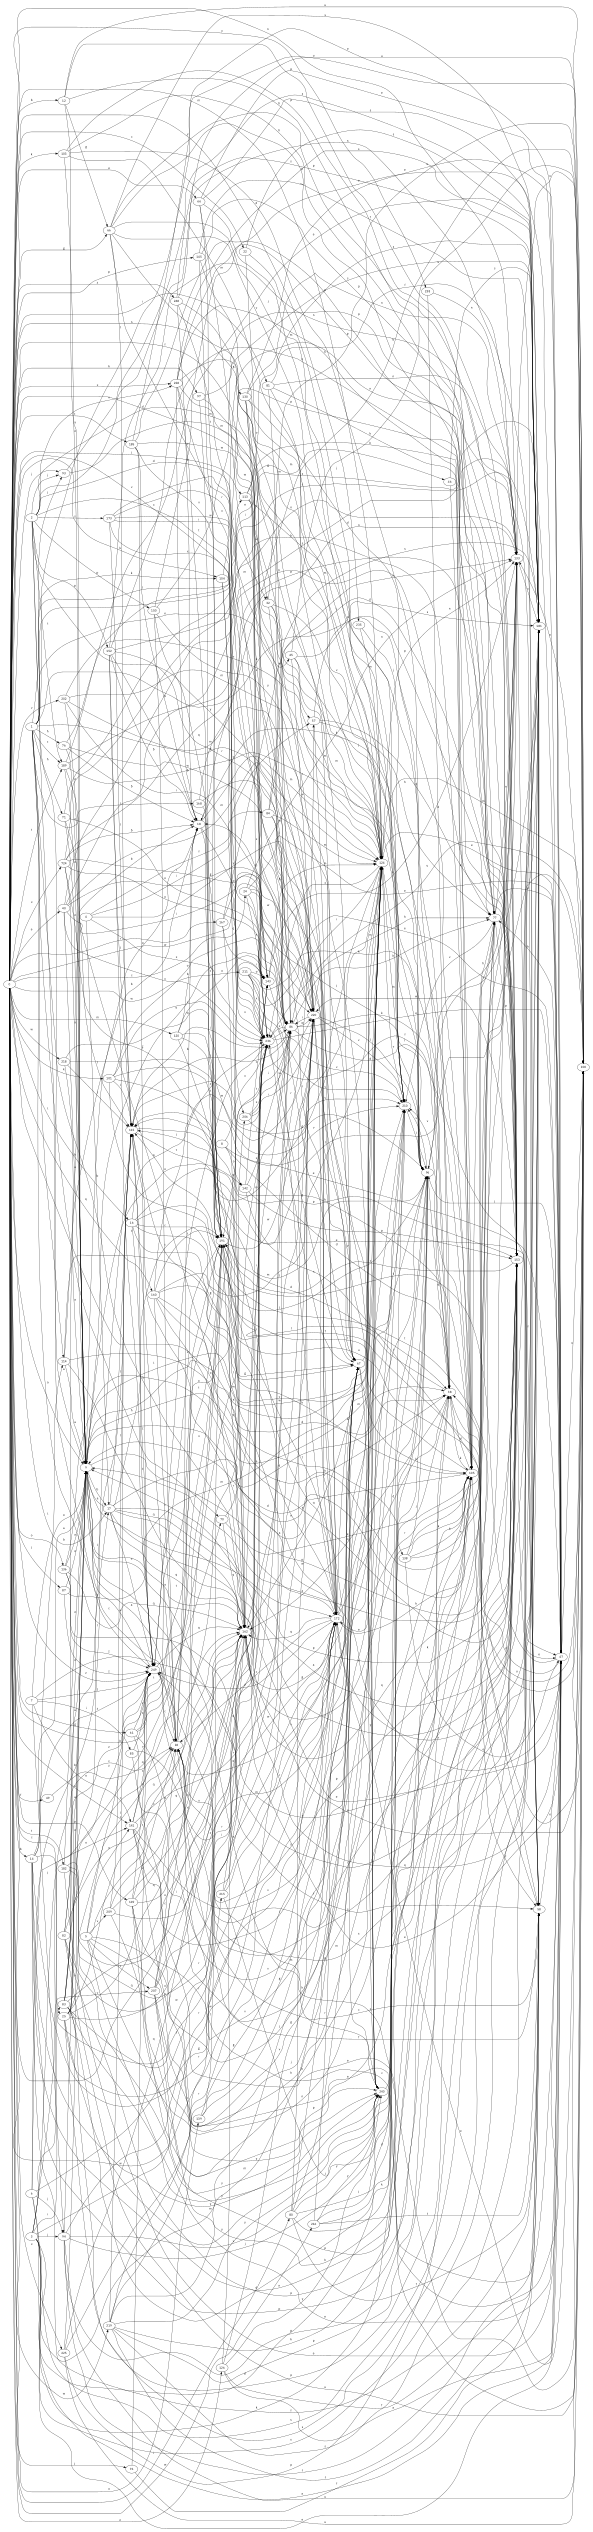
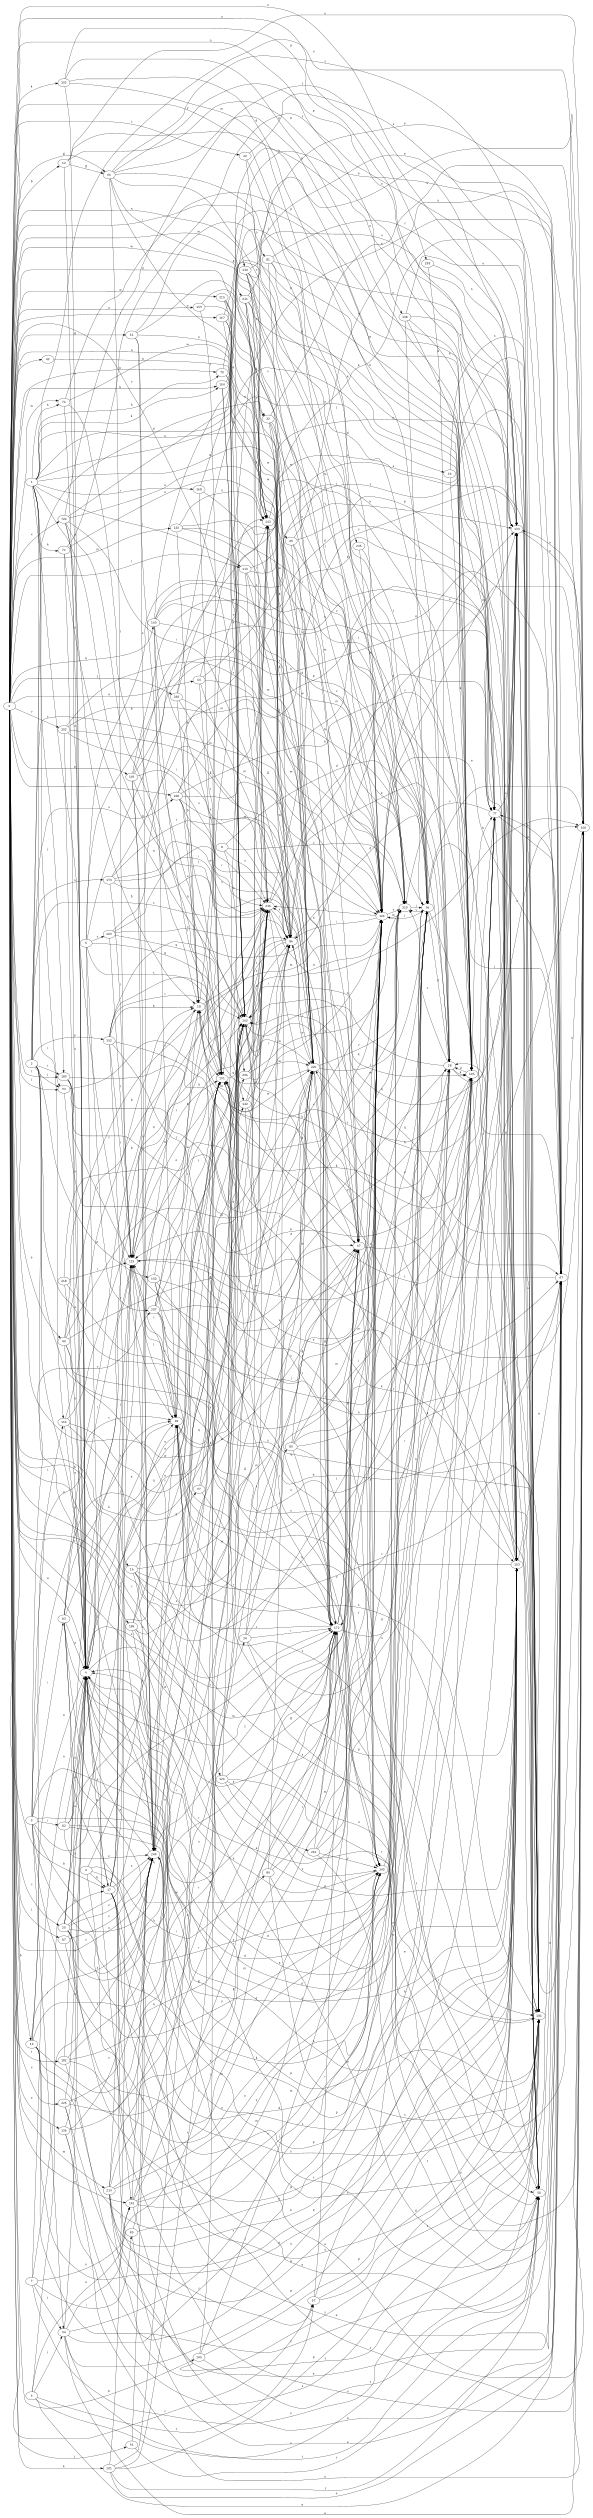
  strict digraph {
    fontname="IBM Plex Sans"
    rankdir=LR
    node [fontname="IBM Plex Sans"]
    edge [fontname="IBM Plex Sans"]
    0
    9
    12
    14
    16
    17
    22
    24
    25
    32
    40
    44
    49
    57
    61
    66
    70
    80
    81
    87
    91
    93
    97
    101
    103
    104
    113
    120
    124
    126
    130
    133
    136
    138
    139
    141
    145
    149
    160
    162
    167
    182
    185
    189
    202
    206
    211
    215
    216
    218
    219
    220
    n53 [label=724]
    225
    228
    235
    238
    248
    249
    38
    172
    142
    58
    143
    153
    200
    77
    114
    240
    67
    105
    96
    181
    47
    191
    115
    n77 [label=236]
    28
    210
    86
    18
    1
    45
    46
    71
    76
    168
    2
    150
    152
    173
    3
    82
    83
    94
    207
    4
    84
    5
    209
    6
    7
    85
    8
    0 -> 9 [label=a]
    0 -> 12 [label=b]
    0 -> 14 [label=b]
    0 -> 16 [label=b]
    0 -> 17 [label=b]
    0 -> 22 [label=c]
    0 -> 24 [label=c]
    0 -> 25 [label=c]
    0 -> 32 [label=d]
    0 -> 40 [label=e]
    0 -> 44 [label=e]
    0 -> 49 [label=f]
    0 -> 57 [label=f]
    0 -> 61 [label=g]
    0 -> 66 [label=g]
    0 -> 70 [label=h]
    0 -> 80 [label=i]
    0 -> 81 [label=i]
    0 -> 87 [label=j]
    0 -> 91 [label=j]
    0 -> 93 [label=j]
    0 -> 97 [label=k]
    0 -> 101 [label=k]
    0 -> 103 [label=k]
    0 -> 104 [label=k]
    0 -> 113 [label=l]
    0 -> 120 [label=m]
    0 -> 124 [label=m]
    0 -> 126 [label=n]
    0 -> 130 [label=n]
    0 -> 133 [label=n]
    0 -> 136 [label=o]
    0 -> 138 [label=o]
    0 -> 139 [label=o]
    0 -> 141 [label=o]
    0 -> 145 [label=p]
    0 -> 149 [label=p]
    0 -> 160 [label=q]
    0 -> 162 [label=q]
    0 -> 167 [label=r]
    0 -> 182 [label=t]
    0 -> 185 [label=t]
    0 -> 189 [label=t]
    0 -> 202 [label=v]
    0 -> 206 [label=v]
    0 -> 211 [label=w]
    0 -> 215 [label=w]
    0 -> 216 [label=w]
-   0 -> 218 [label=w]
+   0 -> 76 [label=w]
    0 -> 219 [label=w]
    0 -> 220 [label=w]
    0 -> n53 [label=x]
    0 -> 225 [label=x]
    0 -> 228 [label=x]
    0 -> 235 [label=y]
    0 -> 238 [label=y]
    0 -> 248 [label=z]
    0 -> 249 [label=z]
    9 -> 17 [label=b]
    9 -> 124 [label=m]
    9 -> 38 [label=d]
    9 -> 172 [label=r]
    9 -> 142 [label=o]
    9 -> 58 [label=f]
    9 -> 143 [label=o]
    9 -> 153 [label=p]
    12 -> 9 [label=a]
    12 -> 66 [label=g]
    12 -> 153 [label=p]
    12 -> 200 [label=u]
    12 -> 77 [label=h]
    14 -> 9 [label=a]
    14 -> 133 [label=n]
    14 -> 220 [label=w]
    14 -> 249 [label=z]
    14 -> 58 [label=f]
    14 -> 153 [label=p]
    14 -> 114 [label=l]
    14 -> 240 [label=y]
    14 -> 67 [label=g]
    16 -> 124 [label=m]
    16 -> 220 [label=w]
    16 -> 249 [label=z]
    16 -> 200 [label=u]
    16 -> 67 [label=g]
    16 -> 105 [label=k]
    16 -> 96 [label=j]
    17 -> 9 [label=a]
    17 -> 162 [label=q]
    17 -> 249 [label=z]
    17 -> 38 [label=d]
    17 -> 153 [label=p]
    17 -> 200 [label=u]
    17 -> 181 [label=s]
    17 -> 47 [label=e]
    17 -> 191 [label=t]
    17 -> 115 [label=l]
    22 -> 143 [label=o]
    22 -> 96 [label=j]
    22 -> 181 [label=s]
    24 -> 133 [label=n]
    24 -> 172 [label=r]
    24 -> 67 [label=g]
    24 -> 96 [label=j]
    24 -> 47 [label=e]
    24 -> n77 [label=x]
    25 -> 9 [label=a]
    25 -> 162 [label=q]
    25 -> 249 [label=z]
    25 -> 172 [label=r]
    25 -> 143 [label=o]
    25 -> 153 [label=p]
    25 -> 240 [label=y]
    25 -> 191 [label=t]
    25 -> 115 [label=l]
    25 -> 28 [label=c]
    32 -> 124 [label=m]
    32 -> 172 [label=r]
    32 -> 200 [label=u]
    32 -> 210 [label=v]
    32 -> 86 [label=i]
    40 -> 9 [label=a]
    40 -> 124 [label=m]
    40 -> 133 [label=n]
    40 -> 67 [label=g]
    40 -> 181 [label=s]
    40 -> n77 [label=x]
    40 -> 86 [label=i]
    44 -> 124 [label=m]
    44 -> 181 [label=s]
    44 -> 47 [label=e]
    44 -> 191 [label=t]
    44 -> 86 [label=i]
    49 -> 162 [label=q]
    57 -> 172 [label=r]
    57 -> 153 [label=p]
    57 -> 77 [label=h]
    57 -> 181 [label=s]
    61 -> 249 [label=z]
    61 -> 143 [label=o]
    61 -> 105 [label=k]
    61 -> 191 [label=t]
    61 -> 210 [label=v]
    66 -> 143 [label=o]
    66 -> 153 [label=p]
    66 -> 77 [label=h]
    66 -> 67 [label=g]
    66 -> 96 [label=j]
    66 -> 181 [label=s]
    66 -> 115 [label=l]
    66 -> 210 [label=v]
    70 -> 162 [label=q]
    70 -> 105 [label=k]
    70 -> 86 [label=i]
    80 -> 124 [label=m]
    80 -> 220 [label=w]
    80 -> 58 [label=f]
    80 -> 240 [label=y]
    80 -> 67 [label=g]
    80 -> 105 [label=k]
    80 -> 96 [label=j]
    81 -> 124 [label=m]
    81 -> 133 [label=n]
    81 -> 58 [label=f]
    81 -> 105 [label=k]
    81 -> 86 [label=i]
    87 -> 9 [label=a]
    87 -> 124 [label=m]
    87 -> 249 [label=z]
    91 -> 249 [label=z]
    91 -> 58 [label=f]
    93 -> 124 [label=m]
    93 -> 181 [label=s]
    97 -> 220 [label=w]
    97 -> 153 [label=p]
    97 -> 191 [label=t]
    101 -> 58 [label=f]
    101 -> 143 [label=o]
    101 -> 153 [label=p]
    101 -> 47 [label=e]
    101 -> 115 [label=l]
    101 -> n77 [label=x]
    103 -> 9 [label=a]
    103 -> 124 [label=m]
    103 -> 38 [label=d]
    103 -> 153 [label=p]
    103 -> 77 [label=h]
    104 -> 133 [label=n]
    104 -> 162 [label=q]
    104 -> n77 [label=x]
    113 -> 220 [label=w]
    113 -> 38 [label=d]
    113 -> 77 [label=h]
    113 -> 181 [label=s]
    113 -> n77 [label=x]
    120 -> 172 [label=r]
    120 -> 143 [label=o]
    120 -> 105 [label=k]
    120 -> 96 [label=j]
    120 -> 18 [label=b]
    124 -> 9 [label=a]
    124 -> 133 [label=n]
    124 -> 162 [label=q]
    124 -> 96 [label=j]
    124 -> 47 [label=e]
    124 -> 115 [label=l]
    124 -> n77 [label=x]
    124 -> 210 [label=v]
    124 -> 86 [label=i]
    126 -> 162 [label=q]
    126 -> 58 [label=f]
    126 -> 240 [label=y]
    126 -> 67 [label=g]
    126 -> 47 [label=e]
    130 -> 133 [label=n]
    130 -> 220 [label=w]
    130 -> 38 [label=d]
    130 -> 143 [label=o]
    130 -> 96 [label=j]
    130 -> 47 [label=e]
    130 -> n77 [label=x]
    133 -> 162 [label=q]
    133 -> 58 [label=f]
    133 -> 200 [label=u]
    133 -> 181 [label=s]
    133 -> 115 [label=l]
    136 -> 9 [label=a]
    136 -> 133 [label=n]
    136 -> 162 [label=q]
    136 -> 249 [label=z]
    136 -> 181 [label=s]
    138 -> 133 [label=n]
    138 -> 77 [label=h]
    138 -> 105 [label=k]
    138 -> 96 [label=j]
    138 -> 47 [label=e]
    139 -> 124 [label=m]
    139 -> 67 [label=g]
    139 -> 191 [label=t]
    141 -> 249 [label=z]
    141 -> 172 [label=r]
    141 -> 240 [label=y]
    141 -> 96 [label=j]
    141 -> 47 [label=e]
    141 -> n77 [label=x]
    141 -> 210 [label=v]
    145 -> 124 [label=m]
    145 -> 58 [label=f]
    145 -> 153 [label=p]
    145 -> 191 [label=t]
    149 -> 162 [label=q]
    149 -> 249 [label=z]
    149 -> 153 [label=p]
    149 -> 105 [label=k]
    149 -> 96 [label=j]
    149 -> n77 [label=x]
    149 -> 28 [label=c]
    160 -> 124 [label=m]
    160 -> 38 [label=d]
    160 -> 77 [label=h]
    160 -> 47 [label=e]
    160 -> 191 [label=t]
    160 -> n77 [label=x]
    160 -> 28 [label=c]
    160 -> 210 [label=v]
    162 -> 9 [label=a]
    162 -> 220 [label=w]
    162 -> 67 [label=g]
    162 -> 105 [label=k]
    162 -> 47 [label=e]
    162 -> n77 [label=x]
    167 -> 162 [label=q]
    167 -> 220 [label=w]
    167 -> 153 [label=p]
    167 -> 86 [label=i]
    182 -> 9 [label=a]
    182 -> 172 [label=r]
    182 -> 240 [label=y]
    182 -> 47 [label=e]
    182 -> 86 [label=i]
    185 -> 220 [label=w]
    185 -> 249 [label=z]
    185 -> 153 [label=p]
    185 -> 47 [label=e]
    185 -> n77 [label=x]
    185 -> 18 [label=b]
    189 -> 9 [label=a]
    189 -> 77 [label=h]
    189 -> 47 [label=e]
    189 -> 115 [label=l]
    189 -> 210 [label=v]
    202 -> 9 [label=a]
    202 -> 124 [label=m]
    202 -> 67 [label=g]
    202 -> 210 [label=v]
    202 -> 86 [label=i]
    206 -> 220 [label=w]
    206 -> n77 [label=x]
    206 -> 210 [label=v]
    206 -> 86 [label=i]
    211 -> 143 [label=o]
    211 -> 67 [label=g]
    211 -> 105 [label=k]
    211 -> 47 [label=e]
    211 -> n77 [label=x]
    211 -> 210 [label=v]
    215 -> 162 [label=q]
    215 -> 220 [label=w]
    215 -> 172 [label=r]
    215 -> 96 [label=j]
    216 -> 38 [label=d]
    216 -> 172 [label=r]
    216 -> 58 [label=f]
    216 -> 240 [label=y]
    216 -> 96 [label=j]
    218 -> 9 [label=a]
    218 -> 220 [label=w]
    218 -> 47 [label=e]
    218 -> 115 [label=l]
    219 -> 124 [label=m]
    219 -> 220 [label=w]
    219 -> 58 [label=f]
    219 -> 153 [label=p]
    219 -> 240 [label=y]
    219 -> 67 [label=g]
    219 -> 105 [label=k]
    219 -> 181 [label=s]
    219 -> 115 [label=l]
    220 -> 172 [label=r]
    220 -> 77 [label=h]
    220 -> 240 [label=y]
    220 -> 96 [label=j]
    220 -> 210 [label=v]
    220 -> 86 [label=i]
    220 -> 18 [label=b]
    n53 -> 9 [label=a]
    n53 -> 58 [label=f]
    n53 -> 143 [label=o]
    n53 -> 153 [label=p]
    n53 -> 191 [label=t]
    n53 -> 86 [label=i]
    n53 -> 18 [label=b]
    225 -> 9 [label=a]
    225 -> 162 [label=q]
    225 -> 172 [label=r]
    225 -> 153 [label=p]
    225 -> 200 [label=u]
    228 -> 124 [label=m]
    228 -> 220 [label=w]
    228 -> 153 [label=p]
    228 -> 105 [label=k]
    228 -> 181 [label=s]
    228 -> 191 [label=t]
    228 -> n77 [label=x]
    228 -> 18 [label=b]
    235 -> 124 [label=m]
    235 -> 96 [label=j]
    238 -> 133 [label=n]
    238 -> 38 [label=d]
    248 -> 133 [label=n]
    248 -> 200 [label=u]
    248 -> 67 [label=g]
    248 -> 86 [label=i]
    248 -> 18 [label=b]
    249 -> 9 [label=a]
    249 -> 162 [label=q]
    249 -> 153 [label=p]
    249 -> 181 [label=s]
    249 -> 28 [label=c]
    38 -> 162 [label=q]
    38 -> 200 [label=u]
    38 -> 105 [label=k]
    38 -> 115 [label=l]
    38 -> 210 [label=v]
    172 -> 124 [label=m]
    172 -> 162 [label=q]
    172 -> 249 [label=z]
    172 -> 38 [label=d]
    172 -> 200 [label=u]
    172 -> 77 [label=h]
    172 -> 67 [label=g]
    172 -> 115 [label=l]
    172 -> 28 [label=c]
    142 -> 58 [label=f]
    142 -> 143 [label=o]
    142 -> 153 [label=p]
    142 -> 86 [label=i]
    58 -> 47 [label=e]
    58 -> 28 [label=c]
    143 -> 124 [label=m]
    143 -> 133 [label=n]
    143 -> 210 [label=v]
    153 -> 9 [label=a]
    153 -> 220 [label=w]
    153 -> 47 [label=e]
    153 -> 191 [label=t]
    153 -> 28 [label=c]
    200 -> 124 [label=m]
    200 -> 133 [label=n]
    200 -> 249 [label=z]
    200 -> 96 [label=j]
    200 -> 191 [label=t]
    200 -> 28 [label=c]
    200 -> 18 [label=b]
    77 -> 133 [label=n]
    77 -> 153 [label=p]
    77 -> 47 [label=e]
    77 -> 210 [label=v]
    114 -> 9 [label=a]
    114 -> 162 [label=q]
    114 -> 67 [label=g]
    114 -> 181 [label=s]
    114 -> 18 [label=b]
    240 -> 9 [label=a]
    240 -> 105 [label=k]
    240 -> 191 [label=t]
    67 -> 124 [label=m]
    67 -> 240 [label=y]
    67 -> 105 [label=k]
    67 -> n77 [label=x]
    105 -> 9 [label=a]
    105 -> 38 [label=d]
    105 -> 172 [label=r]
    105 -> 58 [label=f]
    105 -> 77 [label=h]
    105 -> 191 [label=t]
    96 -> 9 [label=a]
    96 -> 38 [label=d]
    96 -> 181 [label=s]
    96 -> 115 [label=l]
    96 -> 210 [label=v]
    181 -> 9 [label=a]
    181 -> 172 [label=r]
    47 -> 162 [label=q]
    47 -> 38 [label=d]
    47 -> 200 [label=u]
    47 -> 77 [label=h]
    47 -> 96 [label=j]
    47 -> 191 [label=t]
    191 -> 162 [label=q]
    191 -> 220 [label=w]
    191 -> 249 [label=z]
    191 -> 172 [label=r]
    191 -> 115 [label=l]
    115 -> 249 [label=z]
    115 -> 38 [label=d]
    115 -> 172 [label=r]
    115 -> 191 [label=t]
    115 -> 86 [label=i]
    n77 -> 249 [label=z]
    n77 -> 58 [label=f]
    n77 -> 200 [label=u]
    n77 -> 47 [label=e]
    n77 -> 86 [label=i]
    28 -> 9 [label=a]
    28 -> 58 [label=f]
    28 -> 181 [label=s]
    28 -> 191 [label=t]
    28 -> 115 [label=l]
    28 -> 210 [label=v]
    28 -> 86 [label=i]
    28 -> 18 [label=b]
    210 -> 124 [label=m]
    210 -> 96 [label=j]
    86 -> 220 [label=w]
    86 -> 38 [label=d]
    86 -> 77 [label=h]
    86 -> 105 [label=k]
    86 -> 191 [label=t]
    86 -> 115 [label=l]
    86 -> n77 [label=x]
    18 -> 9 [label=a]
    18 -> 124 [label=m]
    18 -> 143 [label=o]
    18 -> 105 [label=k]
    18 -> 191 [label=t]
    1 -> 70 [label=h]
    1 -> 93 [label=j]
    1 -> 104 [label=k]
    1 -> 113 [label=l]
    1 -> 124 [label=m]
    1 -> 162 [label=q]
    1 -> 189 [label=t]
    1 -> 200 [label=u]
    1 -> 114 [label=l]
    1 -> 105 [label=k]
    1 -> 28 [label=c]
    1 -> 45 [label=e]
    1 -> 46 [label=e]
    1 -> 71 [label=h]
    1 -> 76 [label=h]
    1 -> 168 [label=r]
    45 -> 124 [label=m]
    45 -> 220 [label=w]
    45 -> 153 [label=p]
    45 -> 200 [label=u]
    45 -> 96 [label=j]
    46 -> 105 [label=k]
    46 -> 181 [label=s]
    71 -> 9 [label=a]
    71 -> 162 [label=q]
    71 -> 143 [label=o]
    71 -> 181 [label=s]
    76 -> 9 [label=a]
    76 -> 220 [label=w]
    76 -> 153 [label=p]
    76 -> 18 [label=b]
    168 -> 133 [label=n]
    168 -> 67 [label=g]
    168 -> 191 [label=t]
    2 -> 9 [label=a]
    2 -> 32 [label=d]
    2 -> 93 [label=j]
    2 -> 124 [label=m]
    2 -> 189 [label=t]
    2 -> 228 [label=x]
    2 -> 249 [label=z]
    2 -> 240 [label=y]
    2 -> 181 [label=s]
    2 -> n77 [label=x]
    2 -> 150 [label=p]
    2 -> 152 [label=p]
    2 -> 173 [label=s]
    150 -> 162 [label=q]
    150 -> 240 [label=y]
    150 -> 181 [label=s]
    150 -> 47 [label=e]
    150 -> 28 [label=c]
    152 -> 133 [label=n]
    152 -> 249 [label=z]
    152 -> 172 [label=r]
    152 -> 77 [label=h]
    152 -> 105 [label=k]
    152 -> 191 [label=t]
    152 -> 115 [label=l]
    152 -> 18 [label=b]
    173 -> 124 [label=m]
    173 -> 220 [label=w]
    173 -> 172 [label=r]
    173 -> 115 [label=l]
    173 -> n77 [label=x]
    173 -> 86 [label=i]
    3 -> 124 [label=m]
    3 -> 206 [label=v]
    3 -> 38 [label=d]
    3 -> 172 [label=r]
    3 -> 105 [label=k]
    3 -> 181 [label=s]
    3 -> 47 [label=e]
    3 -> 28 [label=c]
+   3 -> 82 [label=i]
    3 -> 83 [label=i]
    3 -> 94 [label=j]
    3 -> 207 [label=v]
    82 -> 9 [label=a]
    82 -> 162 [label=q]
    82 -> 249 [label=z]
    82 -> 153 [label=p]
    82 -> 200 [label=u]
    82 -> n77 [label=x]
    83 -> 9 [label=a]
    83 -> 38 [label=d]
    83 -> 172 [label=r]
    83 -> 143 [label=o]
    83 -> 240 [label=y]
    83 -> 181 [label=s]
    83 -> 115 [label=l]
    83 -> 28 [label=c]
    83 -> 18 [label=b]
    94 -> 9 [label=a]
    94 -> 172 [label=r]
    94 -> 58 [label=f]
    94 -> 153 [label=p]
    94 -> 200 [label=u]
    94 -> 96 [label=j]
    94 -> 210 [label=v]
    207 -> 77 [label=h]
    207 -> 96 [label=j]
    207 -> 191 [label=t]
    207 -> n77 [label=x]
    207 -> 28 [label=c]
    207 -> 210 [label=v]
    207 -> 86 [label=i]
    4 -> 17 [label=b]
    4 -> 57 [label=f]
    4 -> 240 [label=y]
    4 -> n77 [label=x]
    4 -> 84 [label=i]
    84 -> 124 [label=m]
    84 -> 133 [label=n]
    84 -> 172 [label=r]
    84 -> 181 [label=s]
    84 -> 86 [label=i]
    5 -> 133 [label=n]
    5 -> 141 [label=o]
    5 -> 162 [label=q]
    5 -> 77 [label=h]
    5 -> 47 [label=e]
    5 -> 191 [label=t]
-   5 -> 210 [label=v]
    5 -> 207 [label=v]
    5 -> 209 [label=v]
    209 -> 162 [label=q]
    209 -> 172 [label=r]
    209 -> 153 [label=p]
    209 -> 115 [label=l]
    209 -> n77 [label=x]
    6 -> 17 [label=b]
    6 -> 57 [label=f]
    6 -> 141 [label=o]
    6 -> 181 [label=s]
    6 -> 47 [label=e]
    6 -> 94 [label=j]
    7 -> 9 [label=a]
    7 -> 141 [label=o]
    7 -> 249 [label=z]
    7 -> 181 [label=s]
    7 -> 94 [label=j]
    7 -> 85 [label=i]
    85 -> 124 [label=m]
    85 -> 249 [label=z]
    85 -> 47 [label=e]
    8 -> 38 [label=d]
    8 -> 142 [label=o]
    8 -> n77 [label=x]
    8 -> 210 [label=v]
  }
